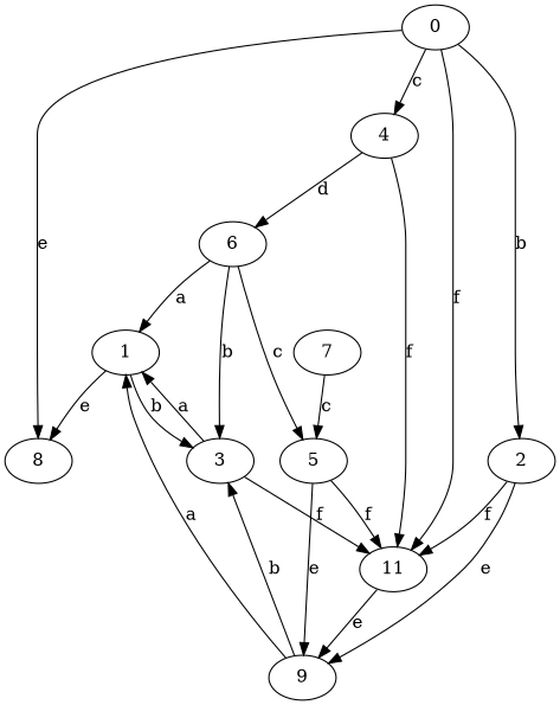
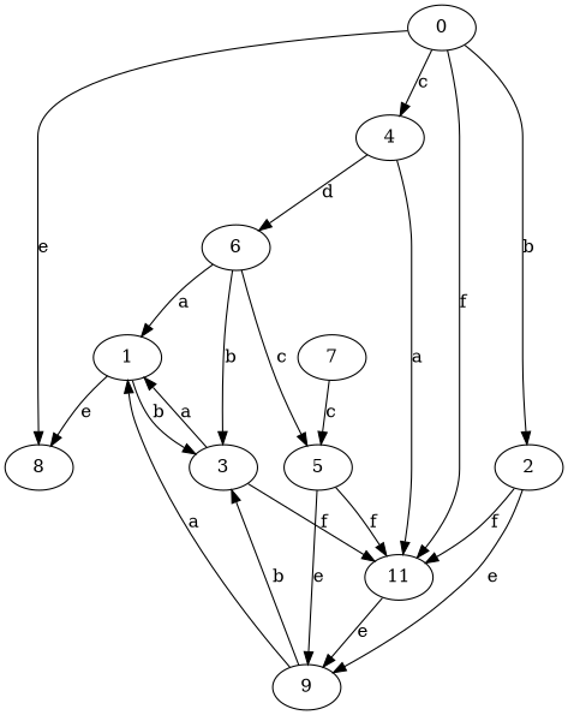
  strict digraph {
    1
    3
    8
    11
    2
    9
    4
    6
    5
    7
    0
    1 -> 3 [label=b]
    1 -> 8 [label=e]
    3 -> 1 [label=a]
    3 -> 11 [label=f]
    11 -> 9 [label=e]
    2 -> 11 [label=f]
    2 -> 9 [label=e]
    9 -> 1 [label=a]
    9 -> 3 [label=b]
-   4 -> 11 [label=f]
+   4 -> 11 [label=a]
    4 -> 6 [label=d]
    6 -> 1 [label=a]
    6 -> 3 [label=b]
    6 -> 5 [label=c]
    5 -> 11 [label=f]
    5 -> 9 [label=e]
    7 -> 5 [label=c]
    0 -> 8 [label=e]
    0 -> 11 [label=f]
    0 -> 2 [label=b]
    0 -> 4 [label=c]
  }
